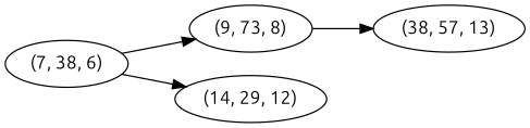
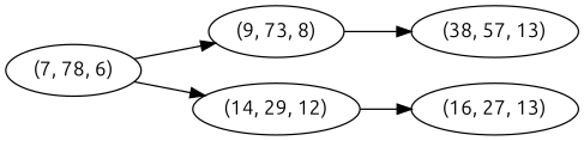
  digraph {
    fontname=Ubuntu
    rankdir=LR
    node [fontname=Ubuntu]
    edge [fontname=Ubuntu]
-   "(7, 78, 6)" [label="(7, 38, 6)"]
+   "(7, 78, 6)"
    "(9, 73, 8)"
    "(14, 29, 12)"
    "(38, 57, 13)"
+   "(16, 27, 13)"
    "(7, 78, 6)" -> "(9, 73, 8)"
    "(7, 78, 6)" -> "(14, 29, 12)"
    "(9, 73, 8)" -> "(38, 57, 13)"
+   "(14, 29, 12)" -> "(16, 27, 13)"
  }
